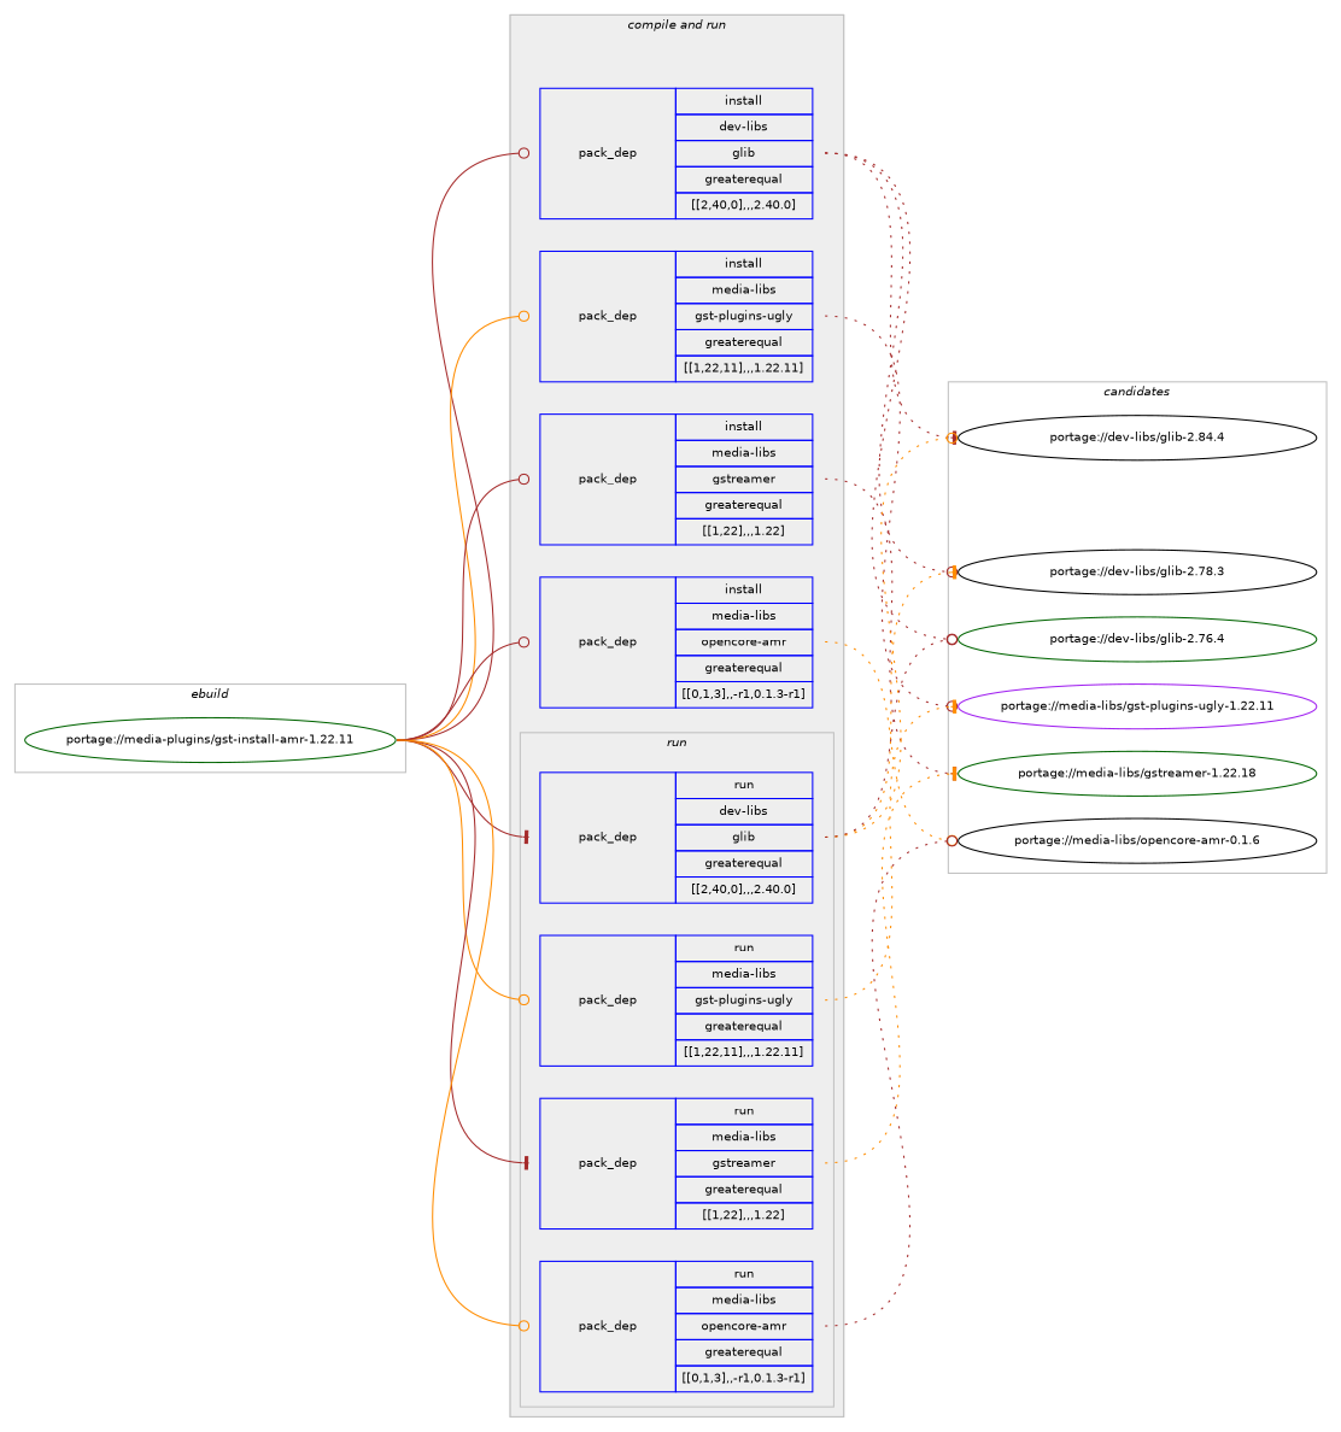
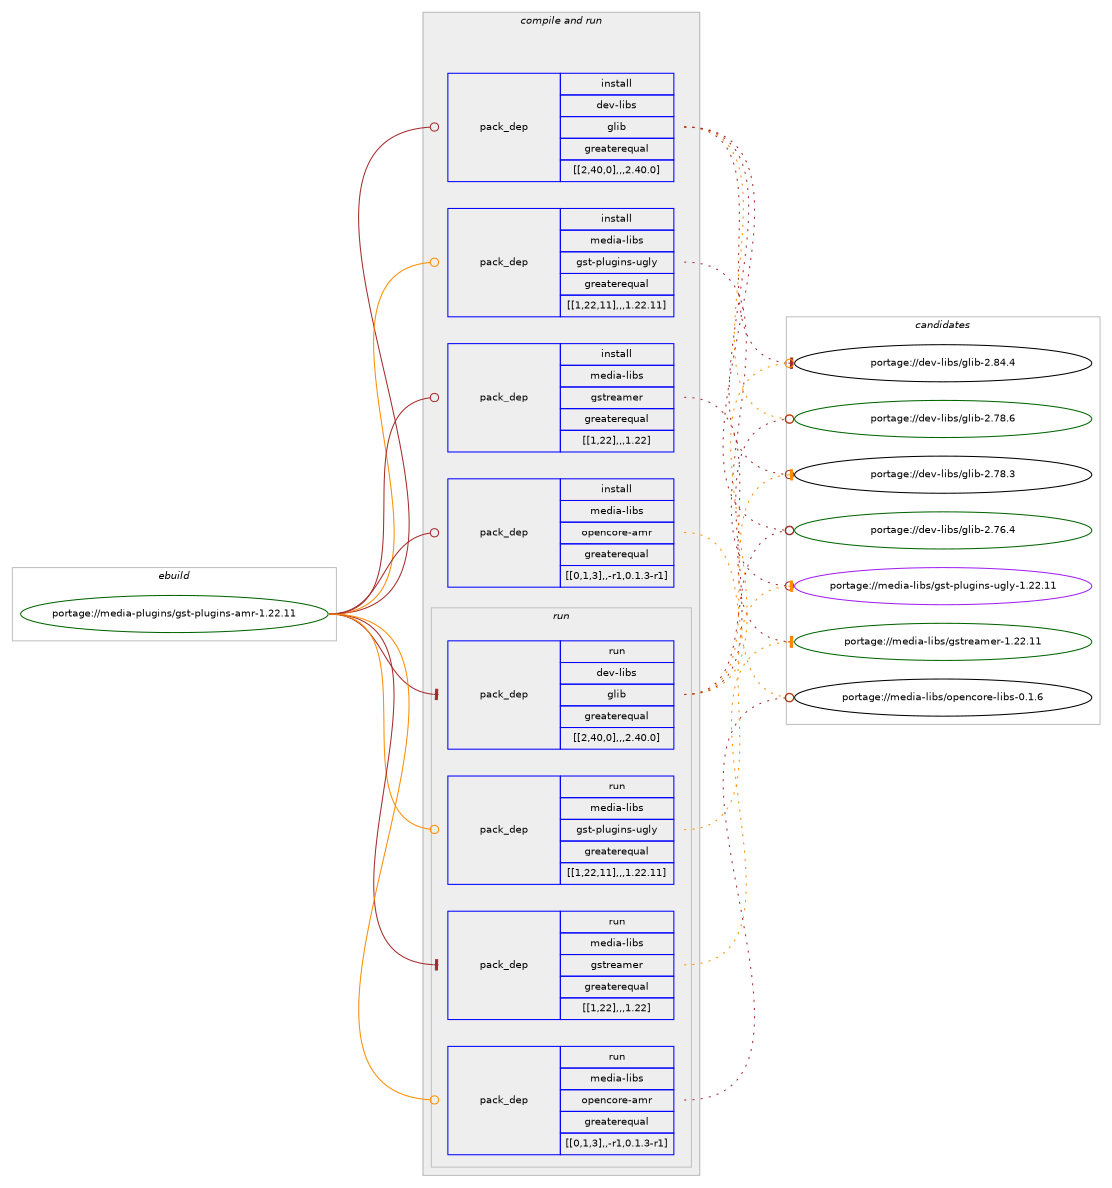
  digraph {
    compound=true
    concentrate=true
    fontname=Helvetica
    fontsize=10
    newrank=true
    rankdir=LR
    ranksep=1.5
    node [color=blue fontname=Helvetica fontsize=10]
    edge [arrowhead=odot color=brown headport=w style=dotted tailport=e weight=100]
-   n1 [color=darkgreen label="portage://media-plugins/gst-install-amr-1.22.11" width=4]
+   n1 [color=darkgreen label="portage://media-plugins/gst-plugins-amr-1.22.11" width=4]
    n2 [label=<<TABLE BORDER="0" CELLBORDER="1" CELLSPACING="0" CELLPADDING="4" WIDTH="220"><TR><TD ROWSPAN="6" CELLPADDING="30">pack_dep</TD></TR><TR><TD WIDTH="110">install</TD></TR><TR><TD>dev-libs</TD></TR><TR><TD>glib</TD></TR><TR><TD>greaterequal</TD></TR><TR><TD>[[2,40,0],,,2.40.0]</TD></TR></TABLE>> shape=none]
    n3 [label=<<TABLE BORDER="0" CELLBORDER="1" CELLSPACING="0" CELLPADDING="4" WIDTH="220"><TR><TD ROWSPAN="6" CELLPADDING="30">pack_dep</TD></TR><TR><TD WIDTH="110">install</TD></TR><TR><TD>media-libs</TD></TR><TR><TD>gst-plugins-ugly</TD></TR><TR><TD>greaterequal</TD></TR><TR><TD>[[1,22,11],,,1.22.11]</TD></TR></TABLE>> shape=none]
    n4 [label=<<TABLE BORDER="0" CELLBORDER="1" CELLSPACING="0" CELLPADDING="4" WIDTH="220"><TR><TD ROWSPAN="6" CELLPADDING="30">pack_dep</TD></TR><TR><TD WIDTH="110">install</TD></TR><TR><TD>media-libs</TD></TR><TR><TD>gstreamer</TD></TR><TR><TD>greaterequal</TD></TR><TR><TD>[[1,22],,,1.22]</TD></TR></TABLE>> shape=none]
    n5 [label=<<TABLE BORDER="0" CELLBORDER="1" CELLSPACING="0" CELLPADDING="4" WIDTH="220"><TR><TD ROWSPAN="6" CELLPADDING="30">pack_dep</TD></TR><TR><TD WIDTH="110">install</TD></TR><TR><TD>media-libs</TD></TR><TR><TD>opencore-amr</TD></TR><TR><TD>greaterequal</TD></TR><TR><TD>[[0,1,3],,-r1,0.1.3-r1]</TD></TR></TABLE>> shape=none]
    n6 [label=<<TABLE BORDER="0" CELLBORDER="1" CELLSPACING="0" CELLPADDING="4" WIDTH="220"><TR><TD ROWSPAN="6" CELLPADDING="30">pack_dep</TD></TR><TR><TD WIDTH="110">run</TD></TR><TR><TD>dev-libs</TD></TR><TR><TD>glib</TD></TR><TR><TD>greaterequal</TD></TR><TR><TD>[[2,40,0],,,2.40.0]</TD></TR></TABLE>> shape=none]
    n7 [label=<<TABLE BORDER="0" CELLBORDER="1" CELLSPACING="0" CELLPADDING="4" WIDTH="220"><TR><TD ROWSPAN="6" CELLPADDING="30">pack_dep</TD></TR><TR><TD WIDTH="110">run</TD></TR><TR><TD>media-libs</TD></TR><TR><TD>gst-plugins-ugly</TD></TR><TR><TD>greaterequal</TD></TR><TR><TD>[[1,22,11],,,1.22.11]</TD></TR></TABLE>> shape=none]
    n8 [label=<<TABLE BORDER="0" CELLBORDER="1" CELLSPACING="0" CELLPADDING="4" WIDTH="220"><TR><TD ROWSPAN="6" CELLPADDING="30">pack_dep</TD></TR><TR><TD WIDTH="110">run</TD></TR><TR><TD>media-libs</TD></TR><TR><TD>gstreamer</TD></TR><TR><TD>greaterequal</TD></TR><TR><TD>[[1,22],,,1.22]</TD></TR></TABLE>> shape=none]
    n9 [label=<<TABLE BORDER="0" CELLBORDER="1" CELLSPACING="0" CELLPADDING="4" WIDTH="220"><TR><TD ROWSPAN="6" CELLPADDING="30">pack_dep</TD></TR><TR><TD WIDTH="110">run</TD></TR><TR><TD>media-libs</TD></TR><TR><TD>opencore-amr</TD></TR><TR><TD>greaterequal</TD></TR><TR><TD>[[0,1,3],,-r1,0.1.3-r1]</TD></TR></TABLE>> shape=none]
    n10 [color=black label="portage://dev-libs/glib-2.84.4" width=4]
+   n11 [color=darkgreen label="portage://dev-libs/glib-2.78.6" width=4]
    n12 [color=black label="portage://dev-libs/glib-2.78.3" width=4]
    n13 [color=darkgreen label="portage://dev-libs/glib-2.76.4" width=4]
    n14 [color=purple label="portage://media-libs/gst-plugins-ugly-1.22.11" width=4]
-   n15 [color=darkgreen label="portage://media-libs/gstreamer-1.22.18" width=4]
-   n16 [color=black label="portage://media-libs/opencore-amr-0.1.6" width=4]
+   n15 [color=darkgreen label="portage://media-libs/gstreamer-1.22.11" width=4]
+   n16 [color=black label="portage://media-libs/opencore-libs-0.1.6" width=4]
    subgraph cluster_1 {
      color=gray
      label=<<i>ebuild</i>>
      n1
    }
    subgraph cluster_2 {
      color=gray
      label=<<i>dependencies</i>>
      subgraph cluster_3 {
        color=gray
        fillcolor="#eeeeee"
        label=<<i>compile</i>>
        style=filled
        subgraph sub_4 {
          color=gray
          fillcolor="#eeeeee"
          label=<<i>compile</i>>
          style=filled
          n2
        }
        subgraph sub_5 {
          color=gray
          fillcolor="#eeeeee"
          label=<<i>compile</i>>
          style=filled
          n3
        }
        subgraph sub_6 {
          color=gray
          fillcolor="#eeeeee"
          label=<<i>compile</i>>
          style=filled
          n4
        }
        subgraph sub_7 {
          color=gray
          fillcolor="#eeeeee"
          label=<<i>compile</i>>
          style=filled
          n5
        }
      }
      subgraph cluster_8 {
        color=gray
        fillcolor="#eeeeee"
        label=<<i>compile and run</i>>
        style=filled
      }
      subgraph cluster_9 {
        color=gray
        fillcolor="#eeeeee"
        label=<<i>run</i>>
        style=filled
        subgraph sub_10 {
          color=gray
          fillcolor="#eeeeee"
          label=<<i>run</i>>
          style=filled
          n6
        }
        subgraph sub_11 {
          color=gray
          fillcolor="#eeeeee"
          label=<<i>run</i>>
          style=filled
          n7
        }
        subgraph sub_12 {
          color=gray
          fillcolor="#eeeeee"
          label=<<i>run</i>>
          style=filled
          n8
        }
        subgraph sub_13 {
          color=gray
          fillcolor="#eeeeee"
          label=<<i>run</i>>
          style=filled
          n9
        }
      }
    }
    subgraph cluster_14 {
      color=gray
      label=<<i>candidates</i>>
      rank=same
      subgraph sub_15 {
        color=black
        label=<<i>candidates</i>>
        nodesep=1
        rank=same
        n10
+       n11
        n12
        n13
      }
      subgraph sub_16 {
        color=black
        label=<<i>candidates</i>>
        nodesep=1
        rank=same
        n14
      }
      subgraph sub_17 {
        color=black
        label=<<i>candidates</i>>
        nodesep=1
        rank=same
        n15
      }
      subgraph sub_18 {
        color=black
        label=<<i>candidates</i>>
        nodesep=1
        rank=same
        n16
      }
      subgraph sub_19 {
        color=black
        label=<<i>candidates</i>>
        nodesep=1
        rank=same
        n10
+       n11
        n12
        n13
      }
      subgraph sub_20 {
        color=black
        label=<<i>candidates</i>>
        nodesep=1
        rank=same
        n14
      }
      subgraph sub_21 {
        color=black
        label=<<i>candidates</i>>
        nodesep=1
        rank=same
        n15
      }
      subgraph sub_22 {
        color=black
        label=<<i>candidates</i>>
        nodesep=1
        rank=same
        n16
      }
    }
    n1 -> n2 [style=solid weight=20]
    n1 -> n3 [color=darkorange style=solid weight=20]
    n1 -> n4 [style=solid weight=20]
    n1 -> n5 [style=solid weight=20]
    n1 -> n6 [arrowhead=tee style=solid weight=20]
    n1 -> n7 [color=darkorange style=solid weight=20]
    n1 -> n8 [arrowhead=tee style=solid weight=20]
    n1 -> n9 [color=darkorange style=solid weight=20]
    n2 -> n10 [arrowhead=tee]
+   n2 -> n11 [color=darkorange]
    n2 -> n12
    n2 -> n13
    n3 -> n14
    n4 -> n15 [arrowhead=tee]
    n5 -> n16 [color=darkorange]
    n6 -> n10 [color=darkorange]
+   n6 -> n11
    n6 -> n12 [arrowhead=tee color=darkorange]
    n6 -> n13
    n7 -> n14 [arrowhead=tee color=darkorange]
    n8 -> n15 [arrowhead=tee color=darkorange]
    n9 -> n16
  }
